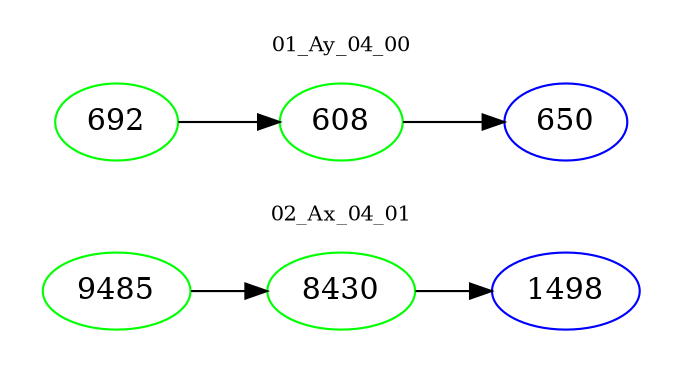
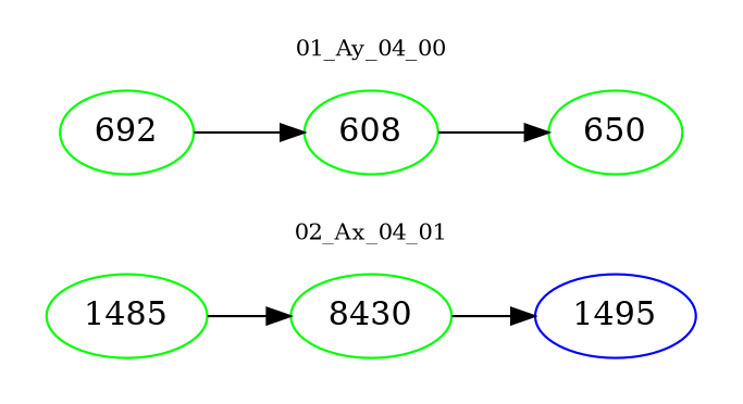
  digraph {
    rankdir=LR
    node [color=green]
    edge [color=black]
-   n1 [label=9485]
+   n1 [label=1485]
    n2 [label=8430]
-   n3 [color=blue label=1498]
+   n3 [color=blue label=1495]
    n4 [label=692]
    n5 [label=608]
-   n6 [color=blue label=650]
+   n6 [label=650]
    subgraph cluster_1 {
      color=white
      fontsize=10
      label="02_Ax_04_01"
      n1
      n2
      n3
    }
    subgraph cluster_2 {
      color=white
      fontsize=10
      label="01_Ay_04_00"
      n4
      n5
      n6
    }
    n1 -> n2
    n2 -> n3
    n4 -> n5
    n5 -> n6
  }
